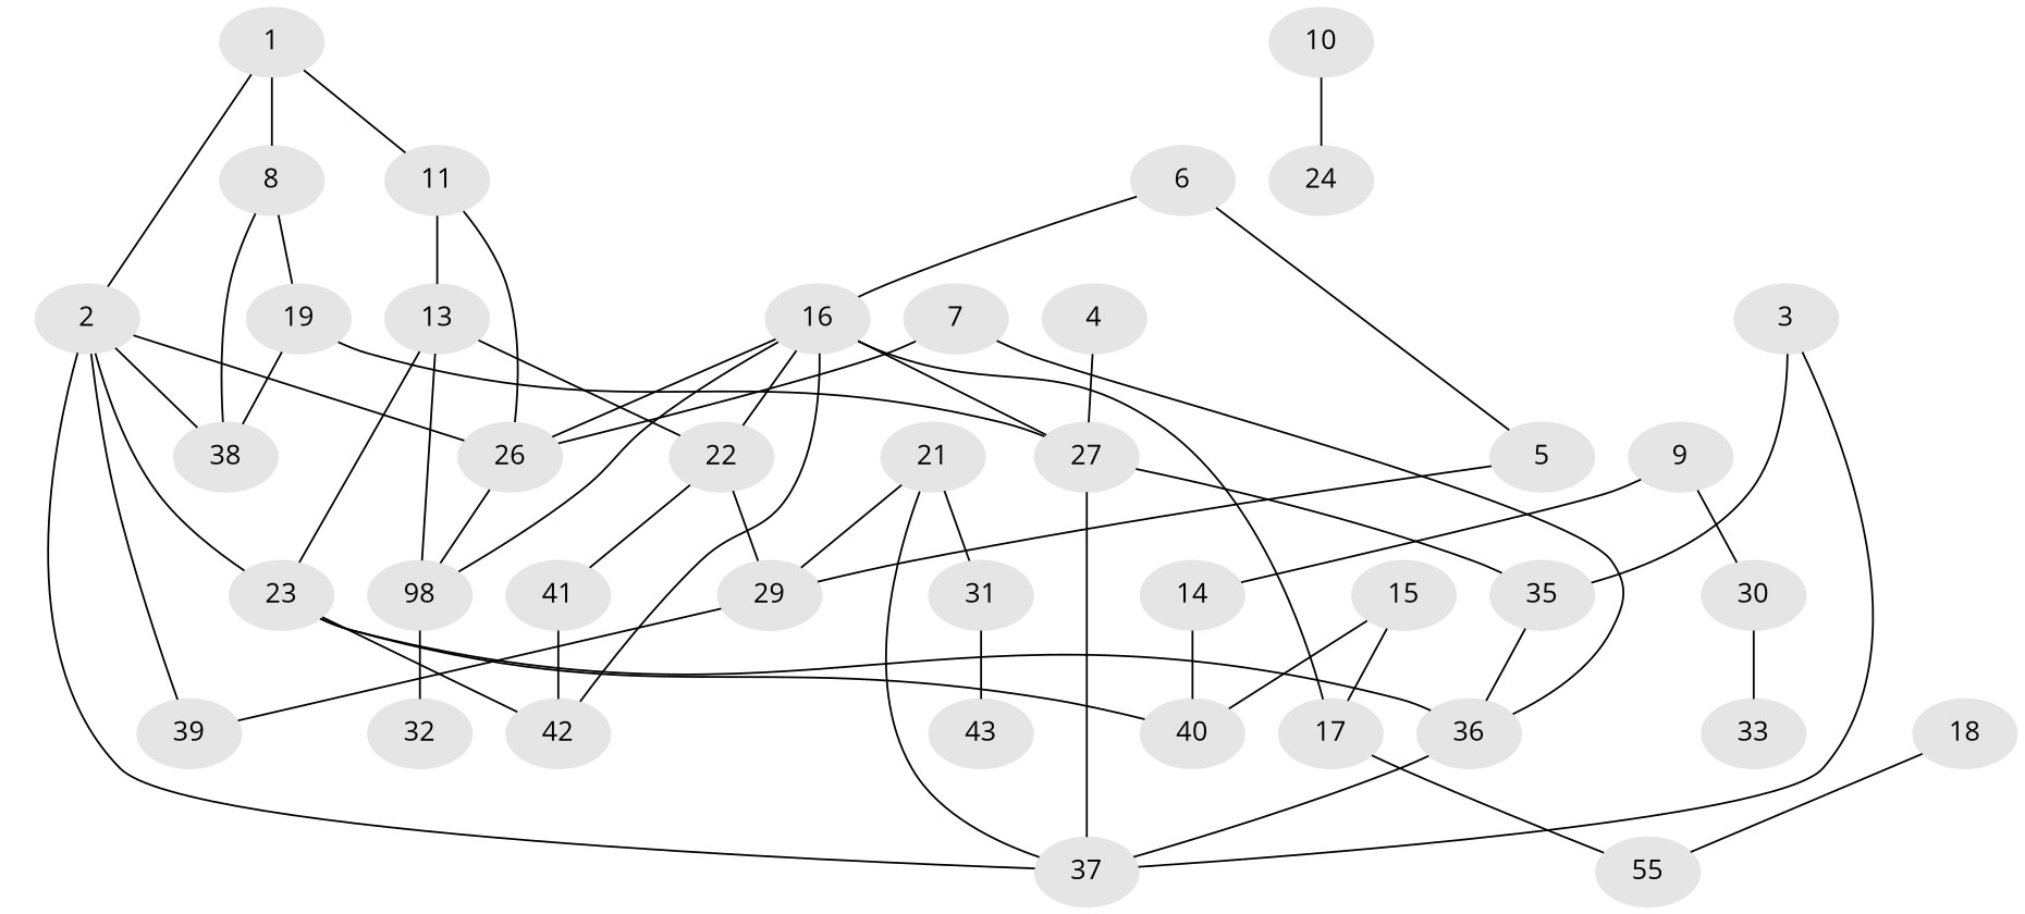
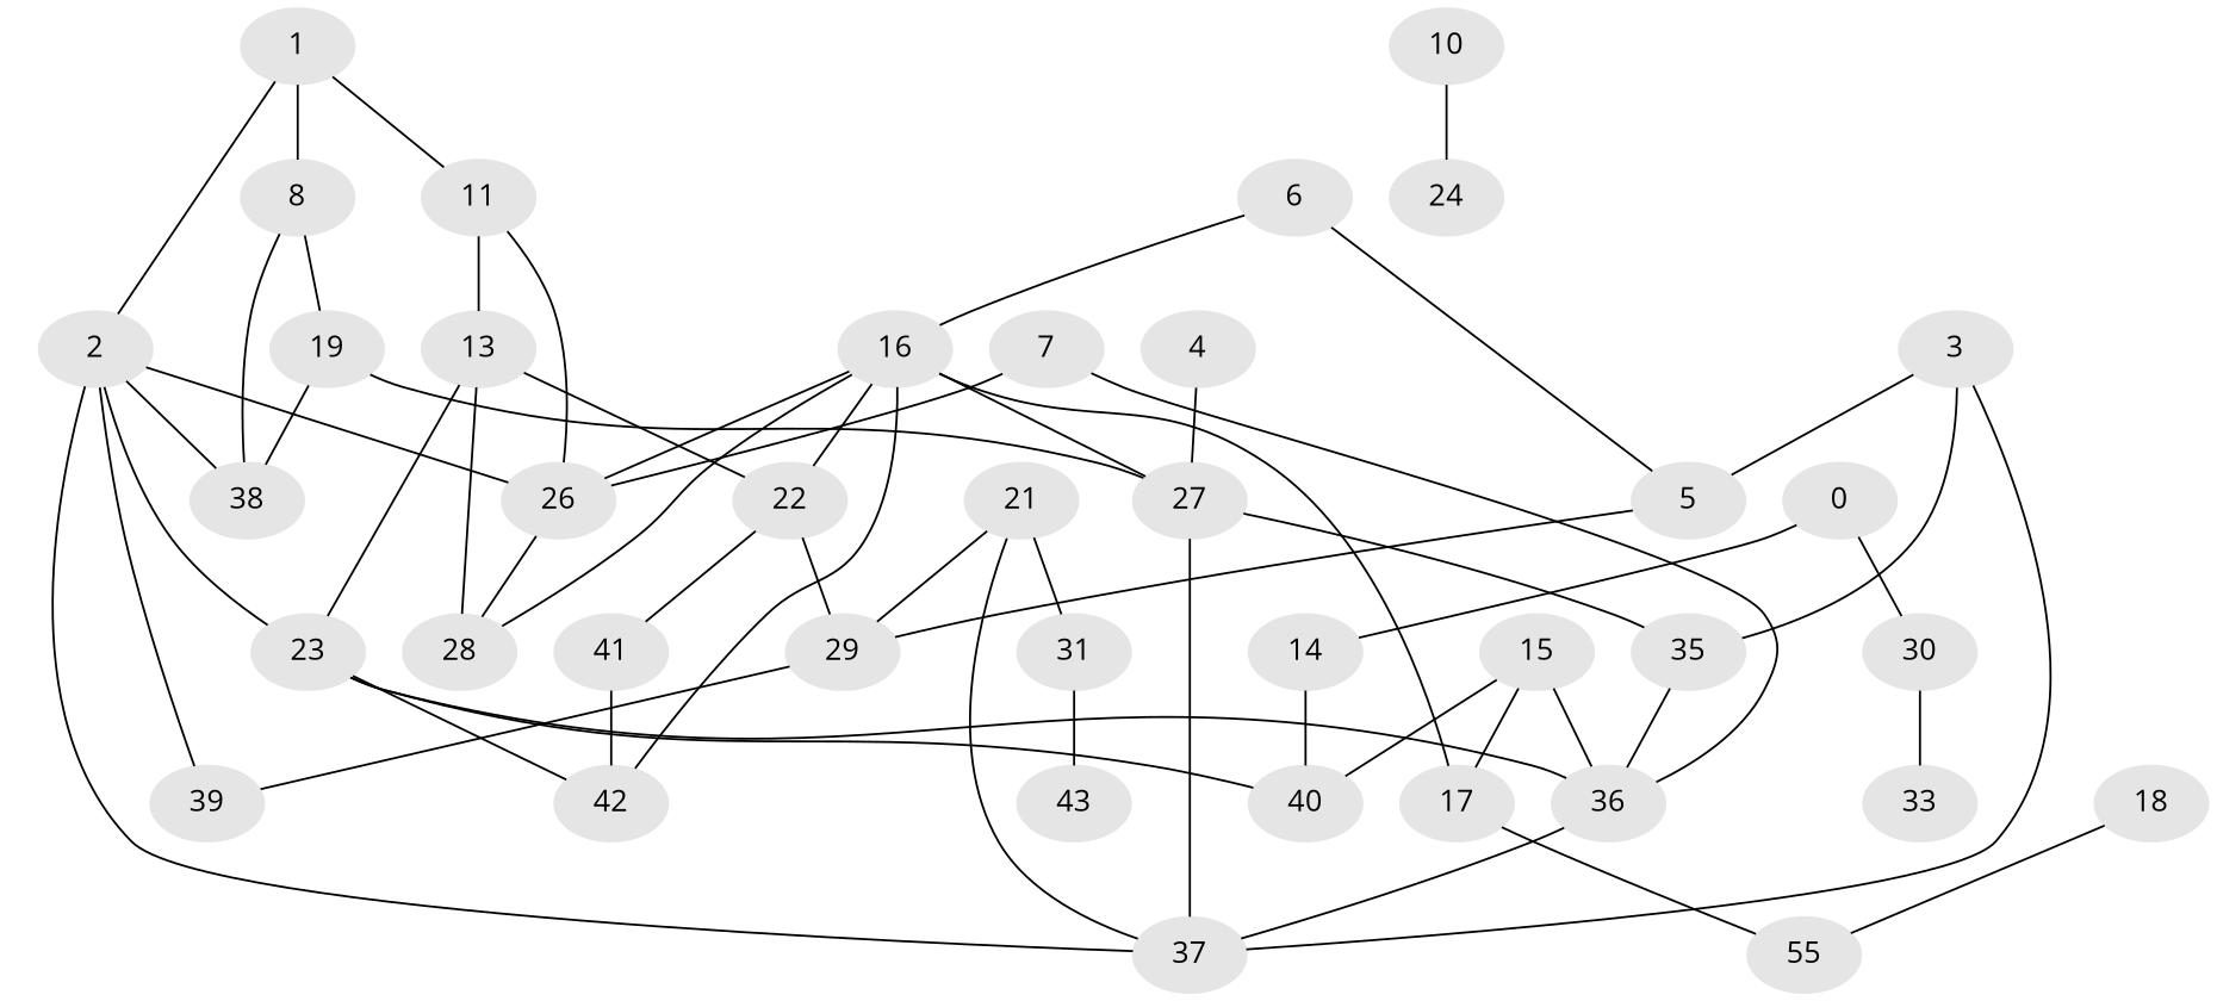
  graph {
    fontname="Open Sans"
    node [color=gray90 fontname="Open Sans" style=filled]
    edge [fontname="Open Sans" weight=1.0]
    1
    2
    8
    11
    23
    26
    37
    38
    39
    19
    13
    36
    40
    42
-   28 [label=98]
+   28
    3
    5
    35
    29
    4
    27
    6
    16
-   9
+   9 [label=0]
    14
    30
    22
    17
    7
    33
    10
    24
    41
    15
    n35 [label=55]
-   32
    18
    21
    31
    43
    1 -- 2
    1 -- 8
    1 -- 11
    2 -- 23
    2 -- 26 [weight=2.0]
    2 -- 37
    2 -- 38
    2 -- 39
    8 -- 38
    8 -- 19
    11 -- 26
    11 -- 13
    23 -- 36 [weight=2.0]
    23 -- 40
    23 -- 42
    26 -- 28
    19 -- 38 [weight=2.0]
    19 -- 27
    13 -- 23
    13 -- 28
    13 -- 22
    36 -- 37
-   28 -- 32
    3 -- 37
+   3 -- 5
    3 -- 35
    5 -- 29
    35 -- 36
    29 -- 39
    4 -- 27
    27 -- 37 [weight=3.0]
    27 -- 35
    6 -- 5
    6 -- 16
    16 -- 26
    16 -- 42
    16 -- 28
    16 -- 27
    16 -- 22
    16 -- 17
    9 -- 14
    9 -- 30
    14 -- 40
    30 -- 33
    22 -- 29
    22 -- 41
    17 -- n35
    7 -- 26
    7 -- 36
    10 -- 24
    41 -- 42
+   15 -- 36 [weight=2.0]
    15 -- 40
    15 -- 17
    18 -- n35
    21 -- 37
    21 -- 29
    21 -- 31
    31 -- 43
  }
